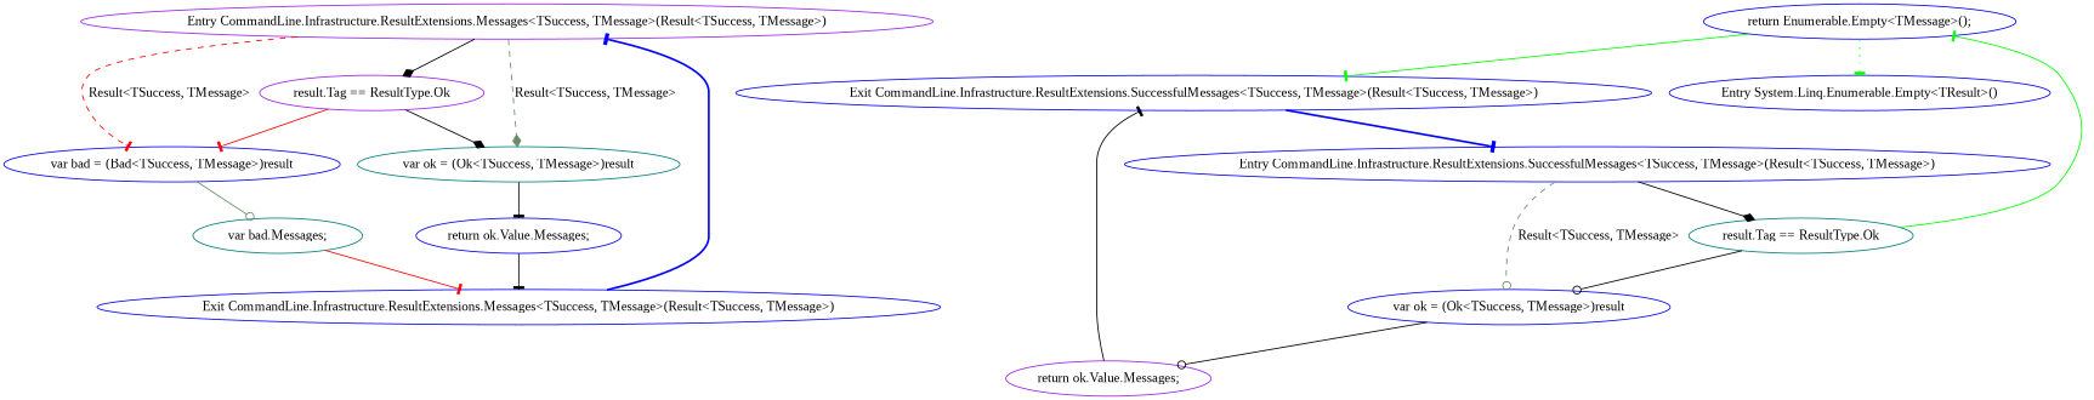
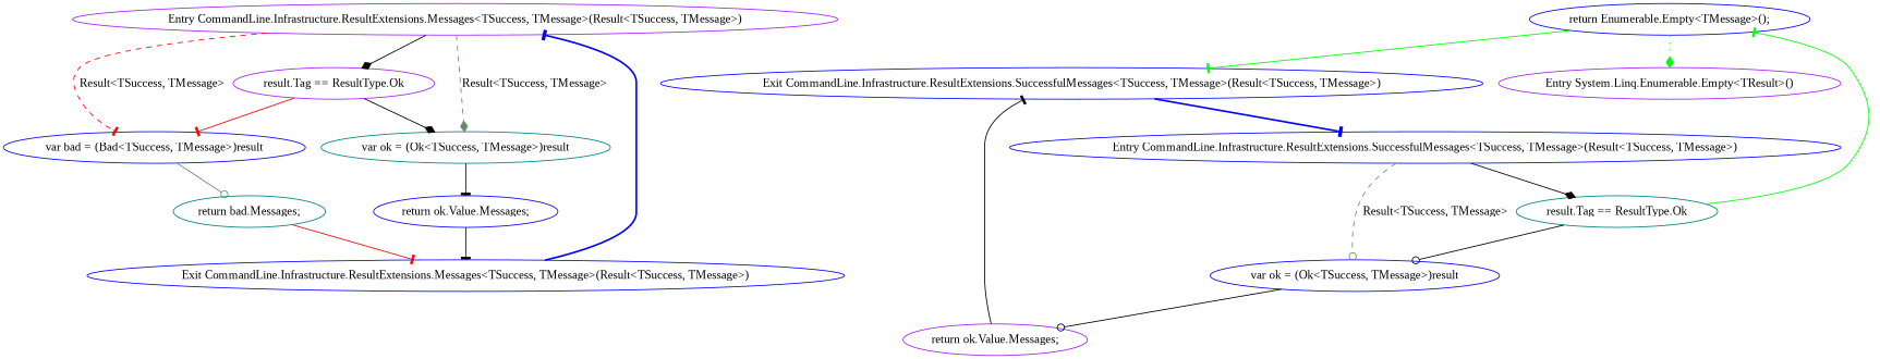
  digraph {
    fontname="Liberation Serif"
    node [cluster="CommandLine.Infrastructure.ResultExtensions.Messages<TSuccess, TMessage>(Result<TSuccess, TMessage>)" color=blue fontname="Liberation Serif" span="12-12"]
    edge [arrowhead=tee fontname="Liberation Serif" style=solid]
    n1 [color=purple label="Entry CommandLine.Infrastructure.ResultExtensions.Messages<TSuccess, TMessage>(Result<TSuccess, TMessage>)" span="10-10"]
    n2 [color=purple label="result.Tag == ResultType.Ok"]
    n3 [color=teal label="var ok = (Ok<TSuccess, TMessage>)result" span="14-14"]
    n4 [community=0 label="var bad = (Bad<TSuccess, TMessage>)result" span="17-17"]
    n5 [label="return ok.Value.Messages;" span="15-15"]
-   n6 [color=teal community=0 label="var bad.Messages;" span="18-18"]
+   n6 [color=teal community=0 label="return bad.Messages;" span="18-18"]
    n7 [label="Exit CommandLine.Infrastructure.ResultExtensions.Messages<TSuccess, TMessage>(Result<TSuccess, TMessage>)" span="10-10"]
    n8 [cluster="CommandLine.Infrastructure.ResultExtensions.SuccessfulMessages<TSuccess, TMessage>(Result<TSuccess, TMessage>)" community=0 label="return Enumerable.Empty<TMessage>();" span="19-19"]
    n9 [cluster="CommandLine.Infrastructure.ResultExtensions.SuccessfulMessages<TSuccess, TMessage>(Result<TSuccess, TMessage>)" label="Exit CommandLine.Infrastructure.ResultExtensions.SuccessfulMessages<TSuccess, TMessage>(Result<TSuccess, TMessage>)"]
-   n10 [cluster="System.Linq.Enumerable.Empty<TResult>()" label="Entry System.Linq.Enumerable.Empty<TResult>()" span="0-0"]
+   n10 [cluster="System.Linq.Enumerable.Empty<TResult>()" color=purple label="Entry System.Linq.Enumerable.Empty<TResult>()" span="0-0"]
    n11 [cluster="CommandLine.Infrastructure.ResultExtensions.SuccessfulMessages<TSuccess, TMessage>(Result<TSuccess, TMessage>)" label="Entry CommandLine.Infrastructure.ResultExtensions.SuccessfulMessages<TSuccess, TMessage>(Result<TSuccess, TMessage>)"]
    n12 [cluster="CommandLine.Infrastructure.ResultExtensions.SuccessfulMessages<TSuccess, TMessage>(Result<TSuccess, TMessage>)" color=teal label="result.Tag == ResultType.Ok" span="14-14"]
    n13 [cluster="CommandLine.Infrastructure.ResultExtensions.SuccessfulMessages<TSuccess, TMessage>(Result<TSuccess, TMessage>)" label="var ok = (Ok<TSuccess, TMessage>)result" span="16-16"]
    n14 [cluster="CommandLine.Infrastructure.ResultExtensions.SuccessfulMessages<TSuccess, TMessage>(Result<TSuccess, TMessage>)" color=purple label="return ok.Value.Messages;" span="17-17"]
    n1 -> n2 [arrowhead=diamond]
    n1 -> n3 [arrowhead=diamond color=darkseagreen4 label="Result<TSuccess, TMessage>" style=dashed]
    n1 -> n4 [color=red label="Result<TSuccess, TMessage>" style=dashed]
    n2 -> n3 [arrowhead=diamond]
    n2 -> n4 [color=red]
    n3 -> n5
    n4 -> n6 [arrowhead=odot color=darkseagreen4]
    n5 -> n7
    n6 -> n7 [color=red]
    n7 -> n1 [color=blue style=bold]
    n8 -> n9 [color=green]
-   n8 -> n10 [color=green style=dotted]
+   n8 -> n10 [arrowhead=diamond color=green style=dotted]
    n9 -> n11 [color=blue style=bold]
    n11 -> n12 [arrowhead=diamond]
    n11 -> n13 [arrowhead=odot color=darkseagreen4 label="Result<TSuccess, TMessage>" style=dashed]
    n12 -> n8 [color=green]
    n12 -> n13 [arrowhead=odot]
    n13 -> n14 [arrowhead=odot]
    n14 -> n9
  }
